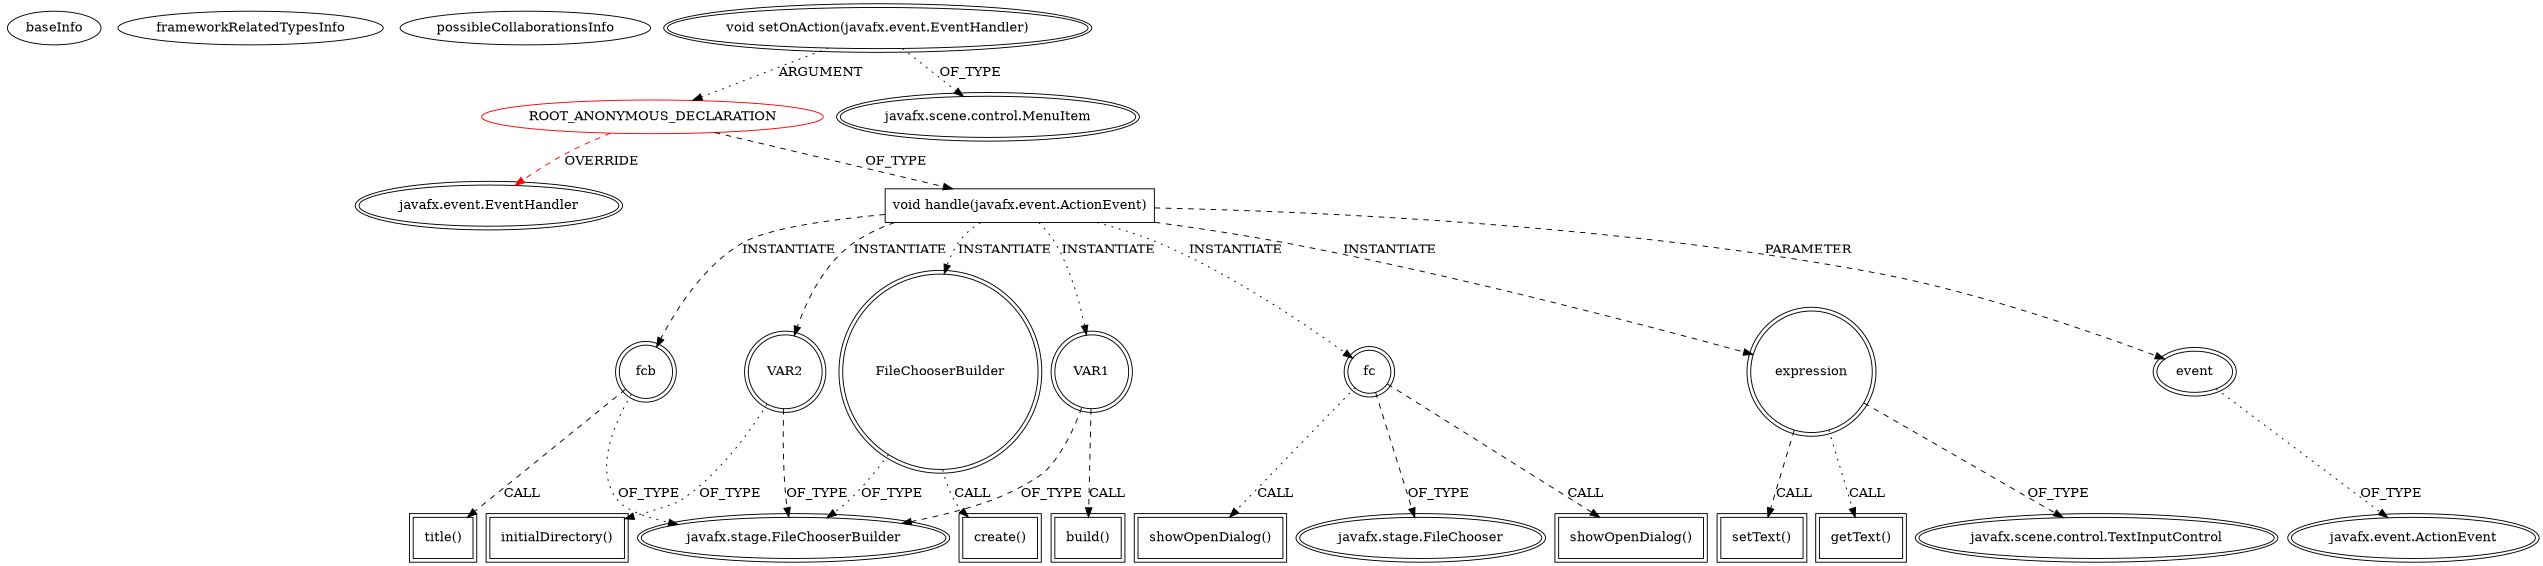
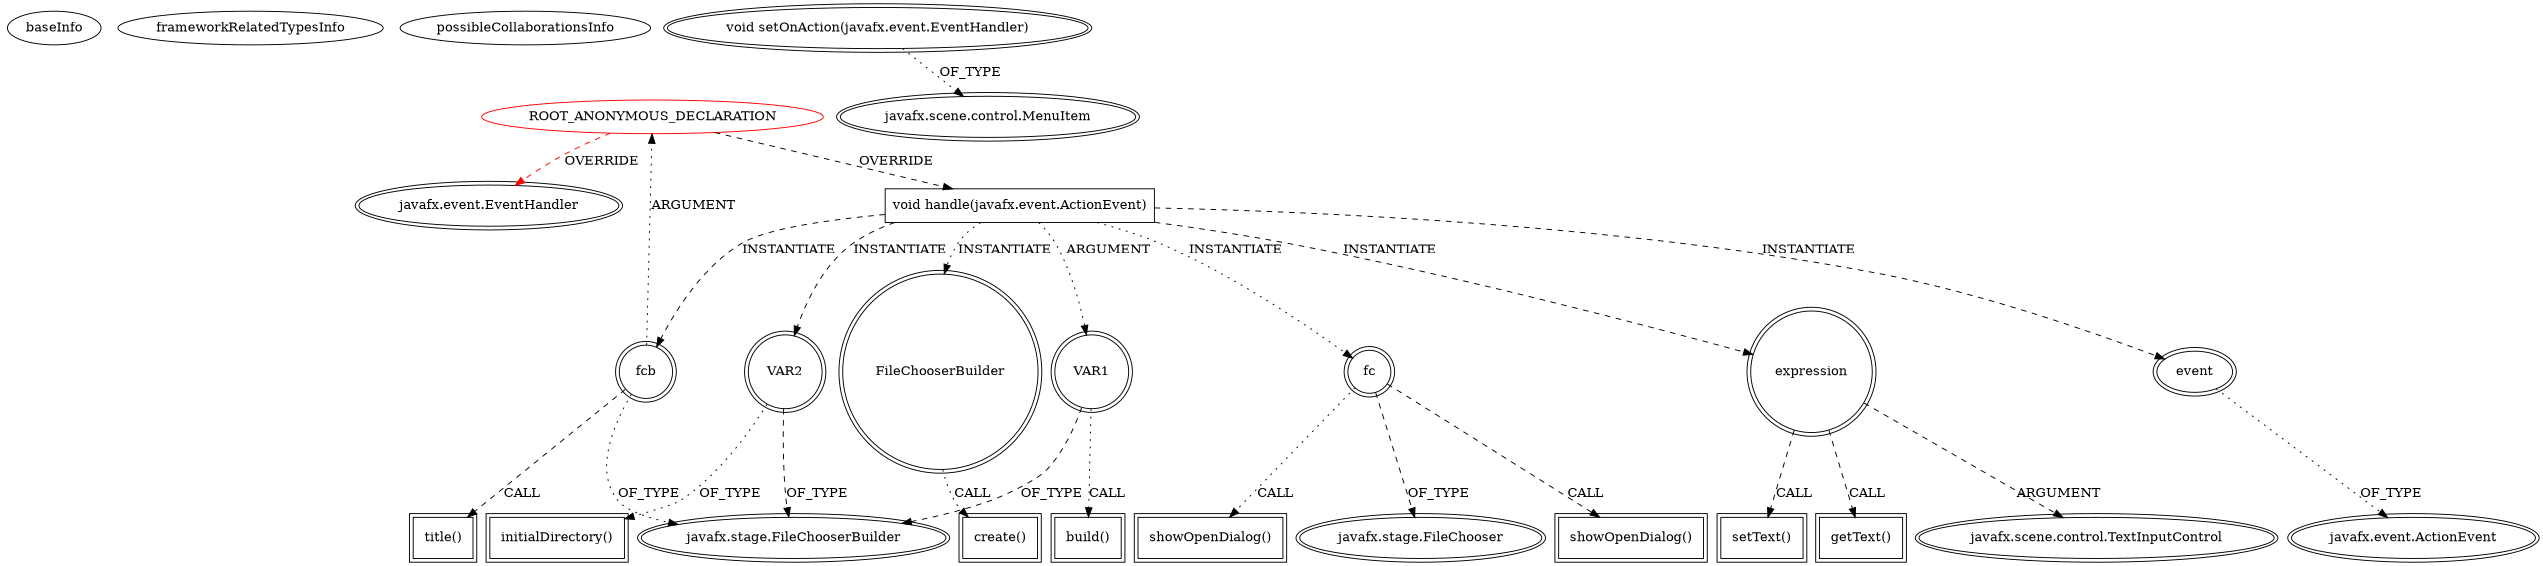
  digraph {
    node [isFrameworkType=true vertexType=INSIDE_CALL peripheries=2]
    edge [style=dashed]
    baseInfo [category=extension_graph graphId=188 isAnonymous=true possibleRelation=false isFrameworkType="" vertexType="" peripheries=""]
    frameworkRelatedTypesInfo [0="javafx.event.EventHandler" isFrameworkType="" vertexType="" peripheries=""]
    possibleCollaborationsInfo [isFrameworkType="" vertexType="" peripheries=""]
    n4 [color=red isFrameworkType=false label=ROOT_ANONYMOUS_DECLARATION vertexType=ROOT_ANONYMOUS_DECLARATION peripheries=""]
    n5 [label="javafx.event.EventHandler" vertexType=FRAMEWORK_INTERFACE_TYPE]
    n6 [isFrameworkType=false label="void handle(javafx.event.ActionEvent)" shape=box vertexType=OVERRIDING_METHOD_DECLARATION peripheries=""]
    n7 [label=event vertexType=PARAMETER_DECLARATION]
    n8 [label=FileChooserBuilder shape=circle vertexType=VARIABLE_EXPRESION]
    n9 [label=VAR1 shape=circle vertexType=VARIABLE_EXPRESION]
    n10 [label=VAR2 shape=circle vertexType=VARIABLE_EXPRESION]
    n11 [label=fcb shape=circle vertexType=VARIABLE_EXPRESION]
    n12 [label=fc shape=circle vertexType=VARIABLE_EXPRESION]
    n13 [label=expression shape=circle vertexType=VARIABLE_EXPRESION]
    n14 [label="void setOnAction(javafx.event.EventHandler)" vertexType=OUTSIDE_CALL]
    n15 [label="javafx.scene.control.MenuItem" vertexType=FRAMEWORK_CLASS_TYPE]
    n16 [label="javafx.event.ActionEvent" vertexType=FRAMEWORK_CLASS_TYPE]
    n17 [label="javafx.stage.FileChooserBuilder" vertexType=FRAMEWORK_CLASS_TYPE]
    n18 [label="create()" shape=box]
    n19 [label="build()" shape=box]
    n20 [label="initialDirectory()" shape=box]
    n21 [label="title()" shape=box]
    n22 [label="javafx.stage.FileChooser" vertexType=FRAMEWORK_CLASS_TYPE]
    n23 [label="showOpenDialog()" shape=box]
    n24 [label="showOpenDialog()" shape=box]
    n25 [label="javafx.scene.control.TextInputControl" vertexType=FRAMEWORK_CLASS_TYPE]
    n26 [label="setText()" shape=box]
    n27 [label="getText()" shape=box]
    n4 -> n5 [color=red label=OVERRIDE]
-   n4 -> n6 [label=OF_TYPE]
-   n6 -> n7 [label=PARAMETER]
+   n4 -> n6 [label=OVERRIDE]
+   n6 -> n7 [label=INSTANTIATE]
    n6 -> n8 [label=INSTANTIATE style=dotted]
-   n6 -> n9 [label=INSTANTIATE style=dotted]
+   n6 -> n9 [label=ARGUMENT style=dotted]
    n6 -> n10 [label=INSTANTIATE]
    n6 -> n11 [label=INSTANTIATE]
    n6 -> n12 [label=INSTANTIATE style=dotted]
    n6 -> n13 [label=INSTANTIATE]
    n7 -> n16 [label=OF_TYPE style=dotted]
-   n8 -> n17 [label=OF_TYPE style=dotted]
    n8 -> n18 [label=CALL style=dotted]
    n9 -> n17 [label=OF_TYPE]
-   n9 -> n19 [label=CALL]
+   n9 -> n19 [label=CALL style=dotted]
    n10 -> n17 [label=OF_TYPE]
    n10 -> n20 [label=OF_TYPE style=dotted]
    n11 -> n17 [label=OF_TYPE style=dotted]
    n11 -> n21 [label=CALL]
    n12 -> n22 [label=OF_TYPE]
    n12 -> n23 [label=CALL]
    n12 -> n24 [label=CALL style=dotted]
-   n13 -> n25 [label=OF_TYPE]
+   n13 -> n25 [label=ARGUMENT]
    n13 -> n26 [label=CALL]
-   n13 -> n27 [label=CALL style=dotted]
-   n14 -> n4 [label=ARGUMENT style=dotted]
+   n13 -> n27 [label=CALL]
+   n11 -> n4 [label=ARGUMENT style=dotted]
    n14 -> n15 [label=OF_TYPE style=dotted]
  }
